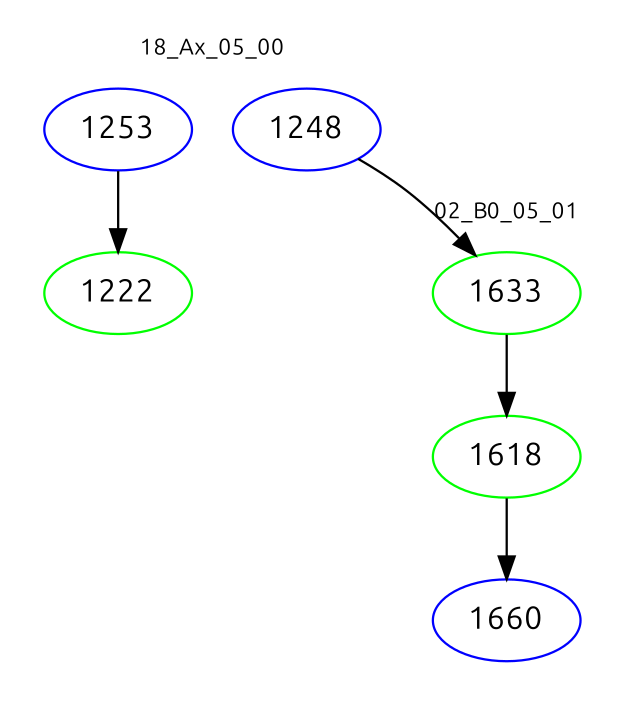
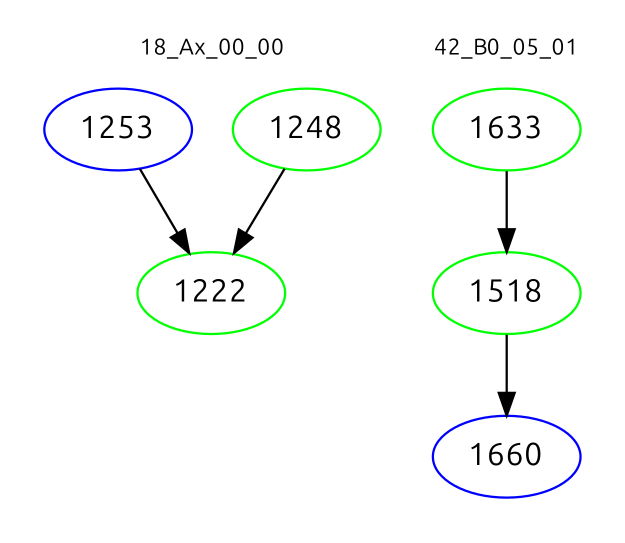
  digraph {
    fontname=Ubuntu
    node [color=green fontname=Ubuntu]
    edge [color=black fontname=Ubuntu]
-   n1 [color=blue label=1248]
+   n1 [label=1248]
    n2 [label=1222]
    n3 [color=blue label=1253]
    n4 [label=1633]
-   n5 [label=1618]
+   n5 [label=1518]
    n6 [color=blue label=1660]
    subgraph cluster_1 {
      color=white
      fontsize=10
-     label="18_Ax_05_00"
+     label="18_Ax_00_00"
      n1
      n2
      n3
    }
    subgraph cluster_2 {
      color=white
      fontsize=10
-     label="02_B0_05_01"
+     label="42_B0_05_01"
      n4
      n5
      n6
    }
-   n1 -> n4
+   n1 -> n2
    n3 -> n2
    n4 -> n5
    n5 -> n6
  }
